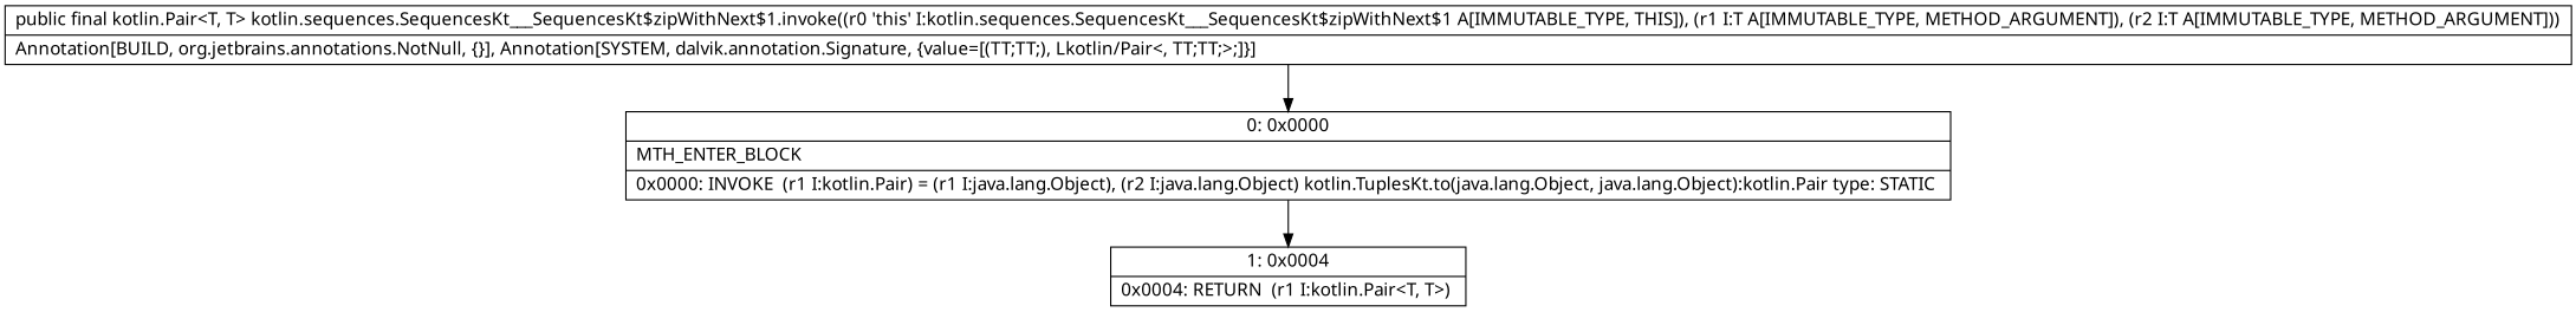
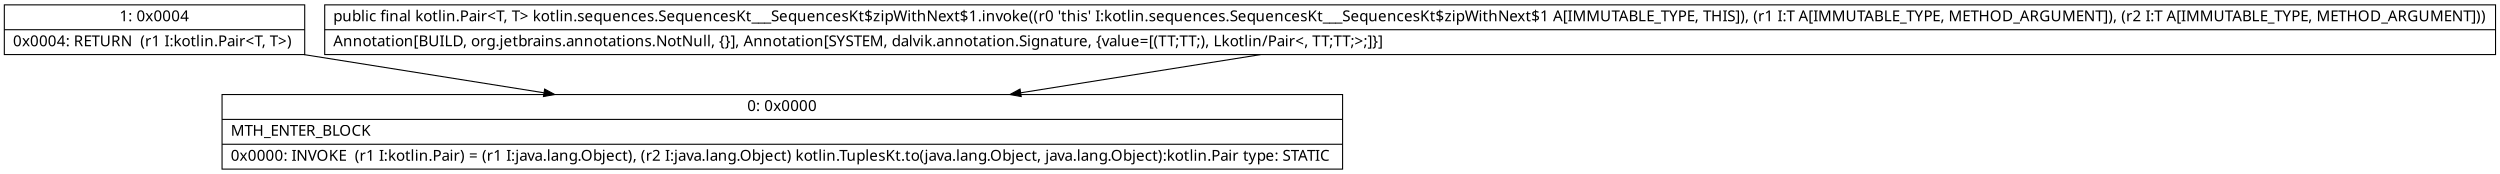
  digraph {
    fontname="Noto Sans"
    node [shape=record fontname="Noto Sans"]
    edge [fontname="Noto Sans"]
    n1 [label="{0\:\ 0x0000|MTH_ENTER_BLOCK\l|0x0000: INVOKE  (r1 I:kotlin.Pair) = (r1 I:java.lang.Object), (r2 I:java.lang.Object) kotlin.TuplesKt.to(java.lang.Object, java.lang.Object):kotlin.Pair type: STATIC \l}"]
    n2 [label="{1\:\ 0x0004|0x0004: RETURN  (r1 I:kotlin.Pair\<T, T\>) \l}"]
    n3 [label="{public final kotlin.Pair\<T, T\> kotlin.sequences.SequencesKt___SequencesKt$zipWithNext$1.invoke((r0 'this' I:kotlin.sequences.SequencesKt___SequencesKt$zipWithNext$1 A[IMMUTABLE_TYPE, THIS]), (r1 I:T A[IMMUTABLE_TYPE, METHOD_ARGUMENT]), (r2 I:T A[IMMUTABLE_TYPE, METHOD_ARGUMENT]))  | Annotation[BUILD, org.jetbrains.annotations.NotNull, \{\}], Annotation[SYSTEM, dalvik.annotation.Signature, \{value=[(TT;TT;), Lkotlin\/Pair\<, TT;TT;\>;]\}]\l}"]
-   n1 -> n2
+   n2 -> n1
    n3 -> n1
  }
